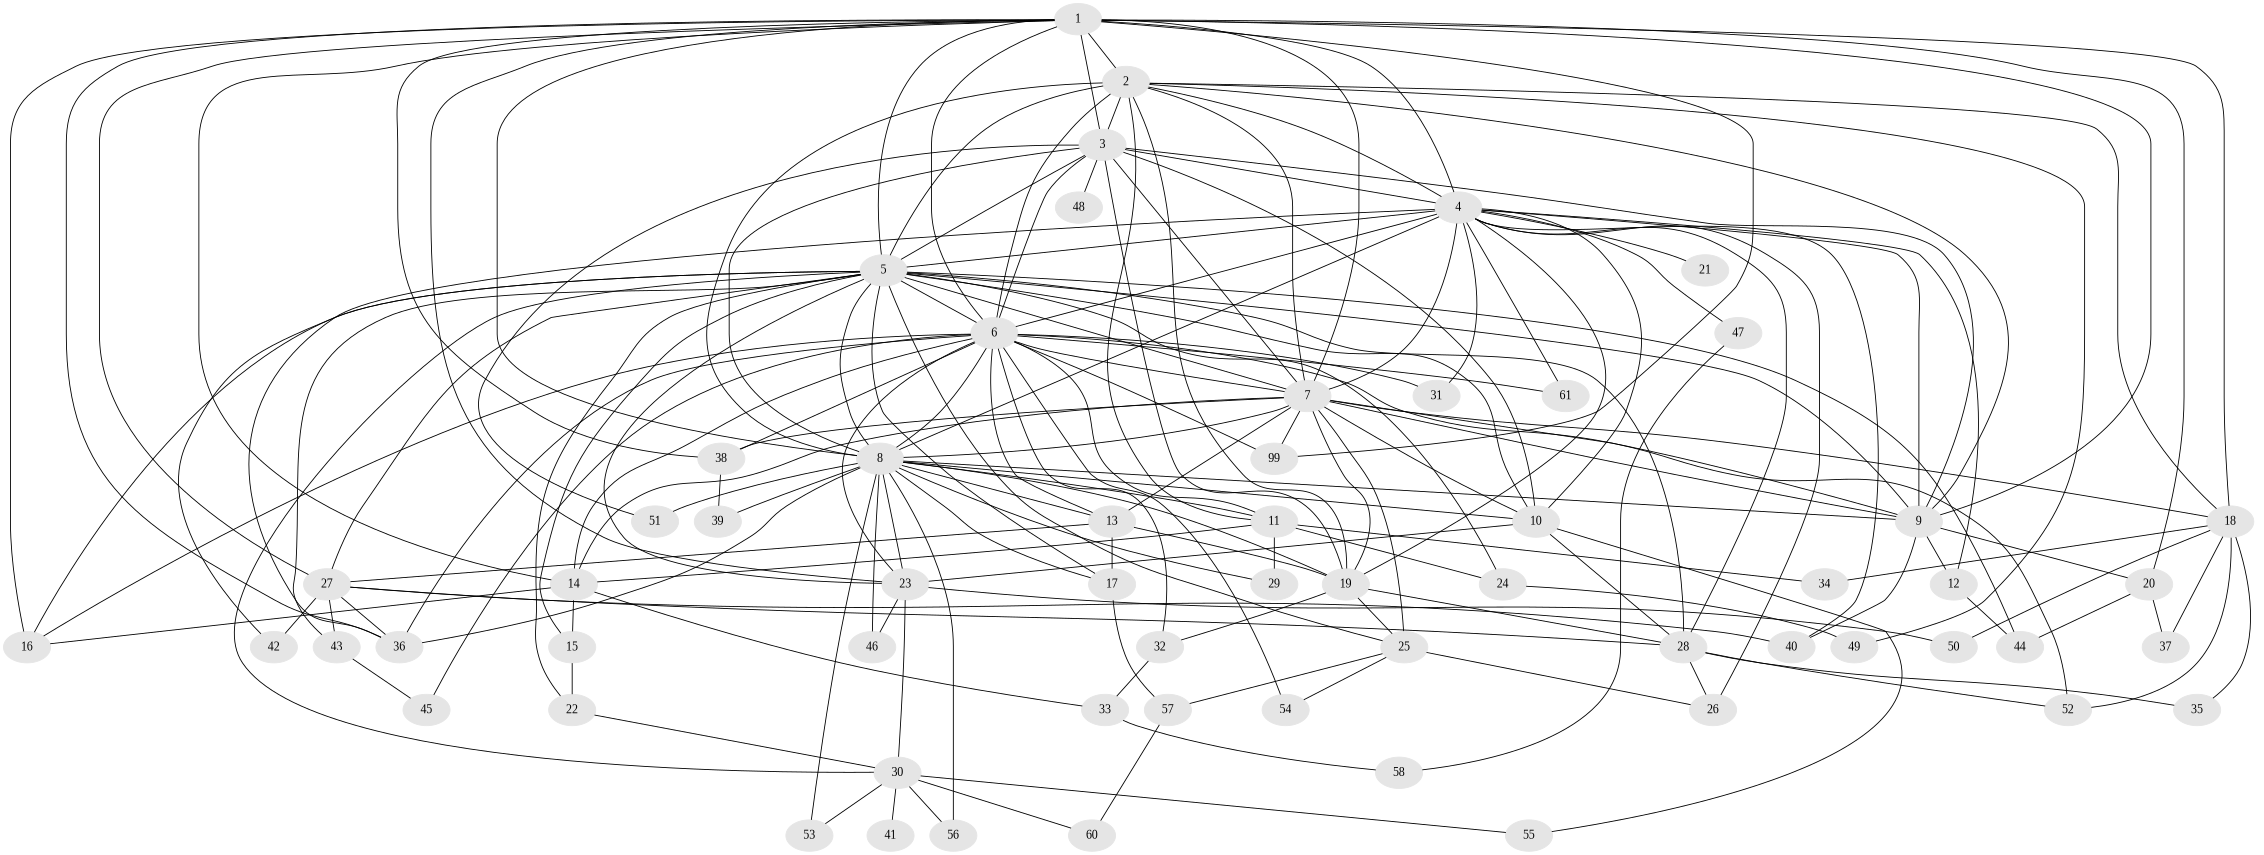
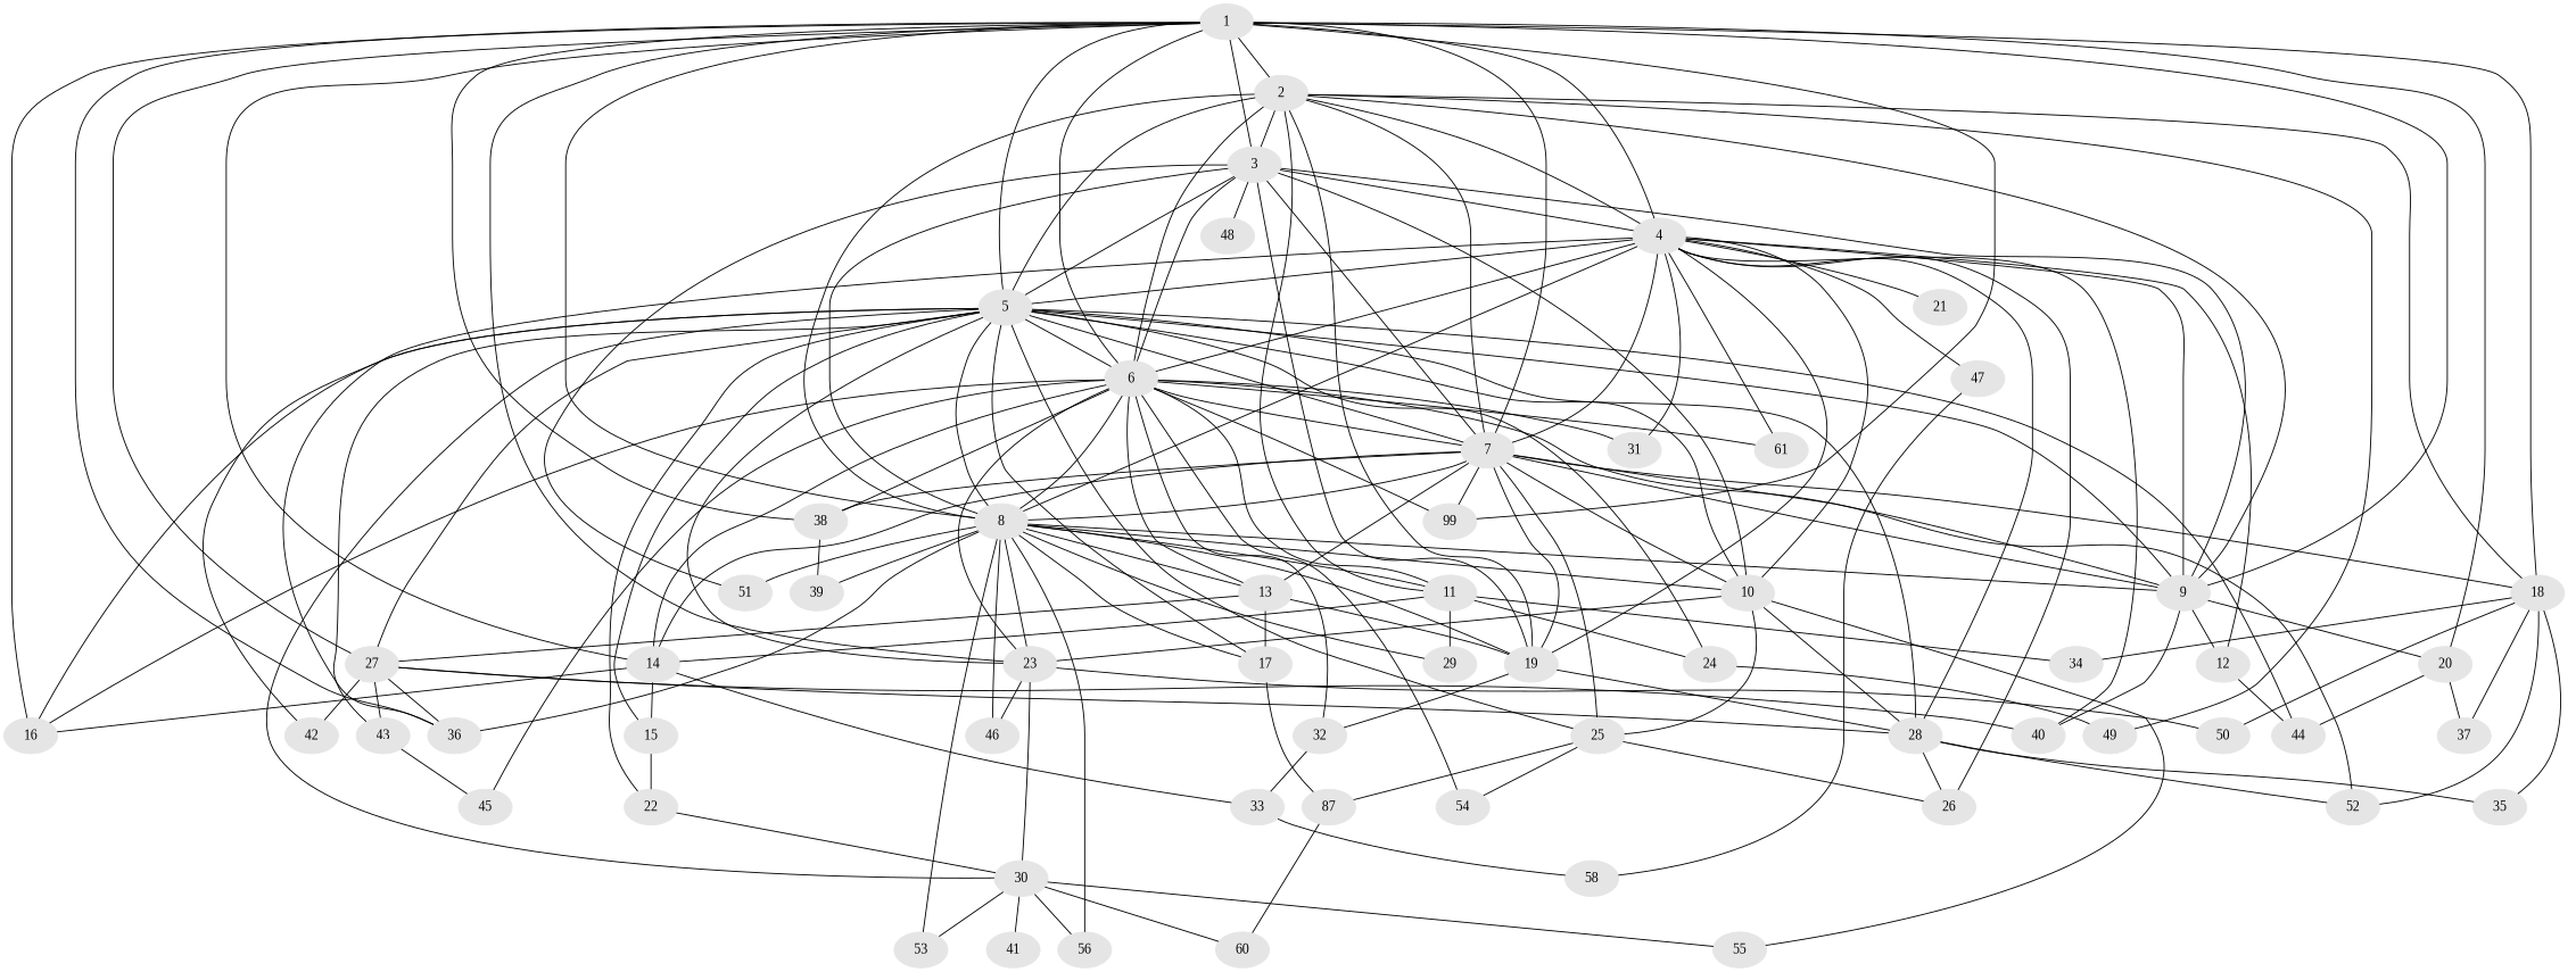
  graph {
    fontname="Liberation Serif"
    node [color=gray90 fontname="Liberation Serif" style=filled]
    edge [fontname="Liberation Serif" weight=1.0]
    1
    2
    3
    4
    5
    6
    7
    8
    9
    14
    16
    18
    20
    23
    27
    36
    38
    n18 [label=99]
    11
    19
    49
    10
    48
    51
    12
    21
    26
    28
    31
    40
    47
    61
    15
    17
    22
    24
    25
    30
    42
    43
    44
    13
    32
    45
    54
    52
    29
    39
    46
    53
    56
    33
    34
    35
    37
    50
    55
    58
-   57
+   57 [label=87]
    41
    60
    1 -- 2 [weight=3.0]
    1 -- 3 [weight=2.0]
    1 -- 4 [weight=3.0]
    1 -- 5 [weight=2.0]
    1 -- 6 [weight=3.0]
    1 -- 7 [weight=3.0]
    1 -- 8 [weight=2.0]
    1 -- 9 [weight=2.0]
    1 -- 14
    1 -- 16 [weight=3.0]
    1 -- 18 [weight=2.0]
    1 -- 20 [weight=2.0]
    1 -- 23
    1 -- 27
    1 -- 36
    1 -- 38
    1 -- n18
    2 -- 3 [weight=2.0]
    2 -- 4
    2 -- 5 [weight=2.0]
    2 -- 6
    2 -- 7
    2 -- 8 [weight=2.0]
    2 -- 9
    2 -- 18
    2 -- 11
    2 -- 19
    2 -- 49
    3 -- 4
    3 -- 5
    3 -- 6
    3 -- 7
    3 -- 8
    3 -- 9
    3 -- 19
    3 -- 10
    3 -- 48
    3 -- 51
    4 -- 5 [weight=2.0]
    4 -- 6 [weight=2.0]
    4 -- 7 [weight=10.0]
    4 -- 8
    4 -- 9 [weight=2.0]
    4 -- 36
    4 -- 19
    4 -- 10
    4 -- 12
    4 -- 21
    4 -- 26 [weight=2.0]
    4 -- 28
    4 -- 31
    4 -- 40
    4 -- 47
    4 -- 61
    5 -- 6 [weight=2.0]
    5 -- 7
    5 -- 8
    5 -- 9
    5 -- 16
    5 -- 23 [weight=2.0]
    5 -- 27
    5 -- 10
    5 -- 28
    5 -- 15
    5 -- 17
    5 -- 22
    5 -- 24
    5 -- 25
    5 -- 30
    5 -- 42
    5 -- 43
    5 -- 44
    6 -- 7
    6 -- 8
    6 -- 9 [weight=2.0]
    6 -- 14
    6 -- 16
    6 -- 23 [weight=2.0]
-   6 -- 36
    6 -- 38
    6 -- n18
    6 -- 11
    6 -- 31
    6 -- 61
    6 -- 13
    6 -- 32
    6 -- 45
    6 -- 54
    7 -- 8
    7 -- 9
    7 -- 14
    7 -- 18
    7 -- 38 [weight=2.0]
    7 -- n18
    7 -- 19
    7 -- 10
    7 -- 25 [weight=2.0]
    7 -- 13 [weight=2.0]
    7 -- 52
    8 -- 9
    8 -- 23 [weight=2.0]
    8 -- 36
    8 -- 11
    8 -- 19 [weight=2.0]
    8 -- 10
    8 -- 51
    8 -- 17
    8 -- 13
    8 -- 29
    8 -- 39
    8 -- 46
    8 -- 53
    8 -- 56
    9 -- 20
    9 -- 12
    9 -- 40
    14 -- 16
    14 -- 15
    14 -- 33
    18 -- 52
    18 -- 34
    18 -- 35
    18 -- 37
    18 -- 50
    20 -- 44
    20 -- 37
    23 -- 30
    23 -- 46
    23 -- 50
    27 -- 36
    27 -- 28
    27 -- 40
    27 -- 42
    27 -- 43
    38 -- 39
    11 -- 14
    11 -- 24
    11 -- 29
    11 -- 34
    19 -- 28
-   19 -- 25
+   10 -- 25
    19 -- 32
    10 -- 23 [weight=2.0]
    10 -- 28
    10 -- 55
    12 -- 44
    28 -- 26
    28 -- 52
    28 -- 35
    47 -- 58
    15 -- 22
    17 -- 57
    22 -- 30
    24 -- 49
    25 -- 26
    25 -- 54
    25 -- 57
    30 -- 53
    30 -- 56
    30 -- 55
    30 -- 41
    30 -- 60
    43 -- 45
    13 -- 27 [weight=3.0]
    13 -- 19
    13 -- 17 [weight=2.0]
    32 -- 33
    33 -- 58
    57 -- 60
  }
